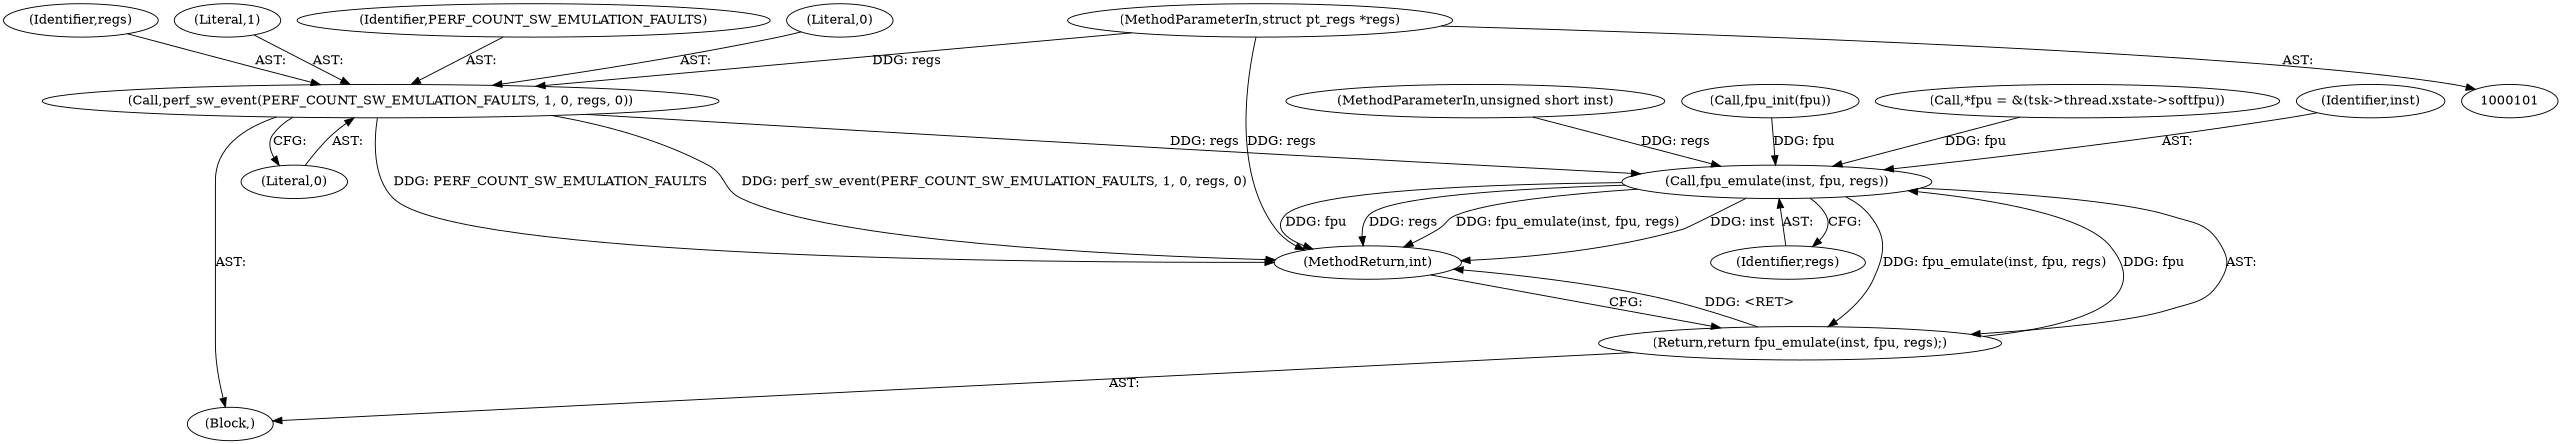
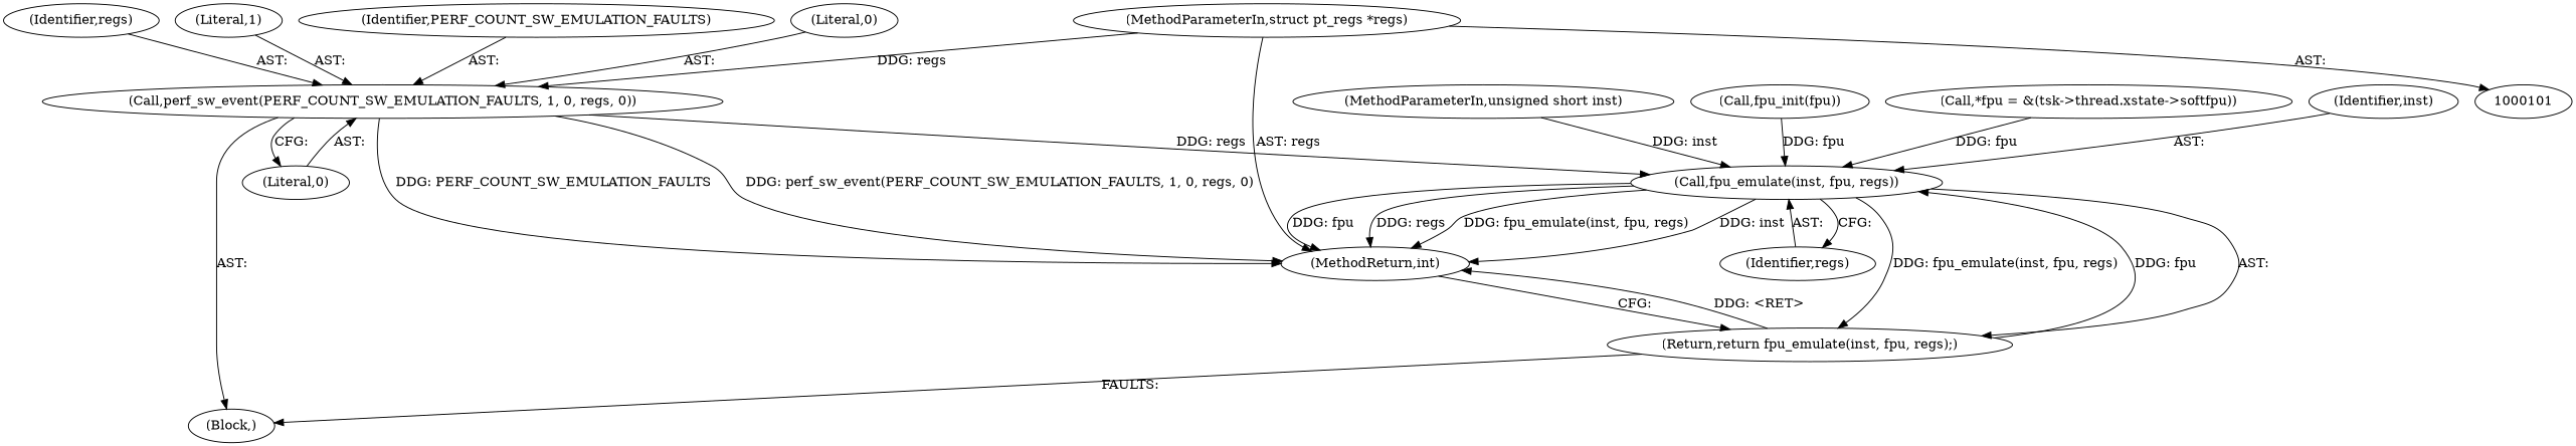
  digraph {
    n1 [label="(Call,perf_sw_event(PERF_COUNT_SW_EMULATION_FAULTS, 1, 0, regs, 0))"]
    n2 [label="(Call,fpu_emulate(inst, fpu, regs))"]
    n3 [label="(Block,)"]
    n4 [label="(MethodReturn,int)"]
    n5 [label="(Literal,0)"]
    n6 [label="(Return,return fpu_emulate(inst, fpu, regs);)"]
    n7 [label="(Identifier,regs)"]
    n8 [label="(MethodParameterIn,struct pt_regs *regs)"]
    1000101
    n10 [label="(Identifier,PERF_COUNT_SW_EMULATION_FAULTS)"]
    n11 [label="(Identifier,inst)"]
    n12 [label="(Literal,0)"]
    n13 [label="(MethodParameterIn,unsigned short inst)"]
    n14 [label="(Call,fpu_init(fpu))"]
    n15 [label="(Call,*fpu = &(tsk->thread.xstate->softfpu))"]
    n16 [label="(Identifier,regs)"]
    n17 [label="(Literal,1)"]
    n1 -> n2 [label="DDG: regs"]
    n1 -> n3 [label="AST: "]
    n1 -> n4 [label="DDG: PERF_COUNT_SW_EMULATION_FAULTS"]
    n1 -> n4 [label="DDG: perf_sw_event(PERF_COUNT_SW_EMULATION_FAULTS, 1, 0, regs, 0)"]
    n1 -> n5 [label="CFG: "]
    n2 -> n4 [label="DDG: inst"]
    n2 -> n4 [label="DDG: fpu"]
    n2 -> n4 [label="DDG: regs"]
    n2 -> n4 [label="DDG: fpu_emulate(inst, fpu, regs)"]
    n2 -> n6 [label="AST: "]
    n2 -> n6 [label="DDG: fpu_emulate(inst, fpu, regs)"]
    n2 -> n7 [label="CFG: "]
    n4 -> n6 [label="CFG: "]
    n5 -> n1 [label="AST: "]
    n6 -> n2 [label="DDG: fpu"]
-   n6 -> n3 [label="AST: "]
+   n6 -> n3 [label="FAULTS: "]
    n6 -> n4 [label="DDG: <RET>"]
    n7 -> n2 [label="AST: "]
    n8 -> n1 [label="DDG: regs"]
-   n8 -> n4 [label="DDG: regs"]
+   n8 -> n4 [label="AST: regs"]
    n8 -> 1000101 [label="AST: "]
    n10 -> n1 [label="AST: "]
    n11 -> n2 [label="AST: "]
    n12 -> n1 [label="AST: "]
-   n13 -> n2 [label="DDG: regs"]
+   n13 -> n2 [label="DDG: inst"]
    n14 -> n2 [label="DDG: fpu"]
    n15 -> n2 [label="DDG: fpu"]
    n16 -> n1 [label="AST: "]
    n17 -> n1 [label="AST: "]
  }
